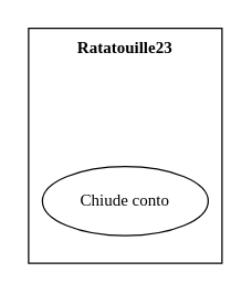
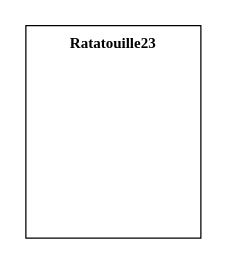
  <mxCell id="0" />
  <mxCell id="1" parent="0" />
  <mxCell id="2" value="" style="rounded=0;whiteSpace=wrap;html=1;fontFamily=Verdana;" parent="1" vertex="1"><mxGeometry x="20" y="20" width="140" height="170" as="geometry" /></mxCell>
- <mxCell id="3" value="Chiude conto" style="ellipse;whiteSpace=wrap;html=1;fontFamily=Verdana;" parent="1" vertex="1"><mxGeometry x="30" y="120" width="120" height="50" as="geometry" /></mxCell>
  <mxCell id="4" value="Ratatouille23" style="text;align=center;fontStyle=1;verticalAlign=middle;spacingLeft=3;spacingRight=3;strokeColor=none;rotatable=0;points=[[0,0.5],[1,0.5]];portConstraint=eastwest;fontFamily=Verdana;" parent="1" vertex="1"><mxGeometry x="50" y="20" width="80" height="26" as="geometry" /></mxCell>
